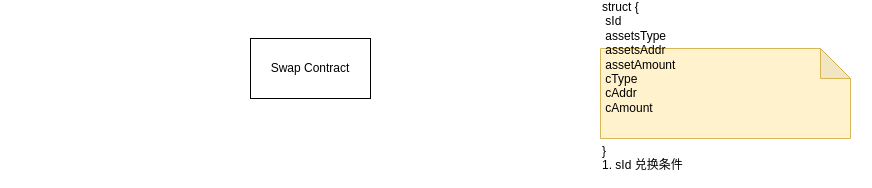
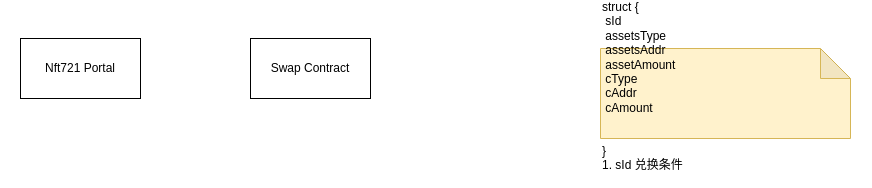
  <mxCell id="0" />
  <mxCell id="1" parent="0" />
+ <mxCell id="2" value="Nft721 Portal " style="rounded=0;whiteSpace=wrap;html=1;" vertex="1" parent="1"><mxGeometry x="20" y="20" width="120" height="60" as="geometry" /></mxCell>
  <mxCell id="3" value="Swap Contract" style="rounded=0;whiteSpace=wrap;html=1;" vertex="1" parent="1"><mxGeometry x="250" y="20" width="120" height="60" as="geometry" /></mxCell>
  <mxCell id="4" value="&lt;div align=&quot;left&quot;&gt;struct {&lt;/div&gt;&lt;div align=&quot;left&quot;&gt;&lt;span style=&quot;white-space: pre&quot;&gt; &lt;/span&gt;sId&lt;/div&gt;&lt;div align=&quot;left&quot;&gt;&lt;span style=&quot;white-space: pre&quot;&gt; &lt;/span&gt;assetsType&lt;/div&gt;&lt;div align=&quot;left&quot;&gt;&lt;span style=&quot;white-space: pre&quot;&gt; &lt;/span&gt;assetsAddr&lt;br&gt;&lt;/div&gt;&lt;div align=&quot;left&quot;&gt;&lt;span style=&quot;white-space: pre&quot;&gt; &lt;/span&gt;assetAmount&lt;/div&gt;&lt;div align=&quot;left&quot;&gt;&lt;span style=&quot;white-space: pre&quot;&gt; &lt;/span&gt;cType&lt;br&gt;&lt;/div&gt;&lt;div align=&quot;left&quot;&gt;&lt;span style=&quot;white-space: pre&quot;&gt; &lt;/span&gt;cAddr&lt;/div&gt;&lt;div align=&quot;left&quot;&gt;&lt;span style=&quot;white-space: pre&quot;&gt; &lt;/span&gt;cAmount&lt;/div&gt;&lt;div align=&quot;left&quot;&gt;&lt;span style=&quot;white-space: pre&quot;&gt; &lt;/span&gt;&lt;br&gt;&lt;/div&gt;&lt;div align=&quot;left&quot;&gt;&lt;span style=&quot;white-space: pre&quot;&gt; &lt;/span&gt;&lt;br&gt;&lt;/div&gt;&lt;div align=&quot;left&quot;&gt;}&lt;br&gt;&lt;/div&gt;&lt;div align=&quot;left&quot;&gt;1. sId 兑换条件&lt;/div&gt;&lt;div align=&quot;left&quot;&gt;&lt;br&gt;&lt;/div&gt;" style="shape=note;whiteSpace=wrap;html=1;backgroundOutline=1;darkOpacity=0.05;fillColor=#fff2cc;strokeColor=#d6b656;align=left;" vertex="1" parent="1"><mxGeometry x="600" y="30" width="250" height="90" as="geometry" /></mxCell>
